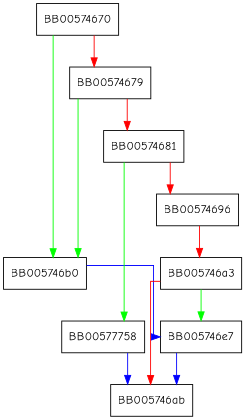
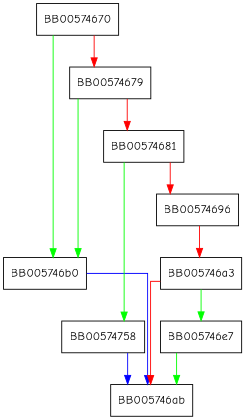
  digraph {
    fontname="Comic Neue"
    splines=ortho
    node [fontname="Comic Neue" shape=box]
    edge [color=red fontname="Comic Neue"]
    BB00574670
    BB005746b0
    BB00574679
    BB005746ab
    BB00574681
-   BB00574758 [label=BB00577758]
+   BB00574758
    BB00574696
    BB005746a3
    BB005746e7
    BB00574670 -> BB005746b0 [color=green]
    BB00574670 -> BB00574679
-   BB005746b0 -> BB005746e7 [color=blue]
+   BB005746b0 -> BB005746ab [color=blue]
    BB00574679 -> BB005746b0 [color=green]
    BB00574679 -> BB00574681
    BB00574681 -> BB00574758 [color=green]
    BB00574681 -> BB00574696
    BB00574758 -> BB005746ab [color=blue]
    BB00574696 -> BB005746a3
    BB005746a3 -> BB005746ab
    BB005746a3 -> BB005746e7 [color=green]
-   BB005746e7 -> BB005746ab [color=blue]
+   BB005746e7 -> BB005746ab [color=green]
  }
